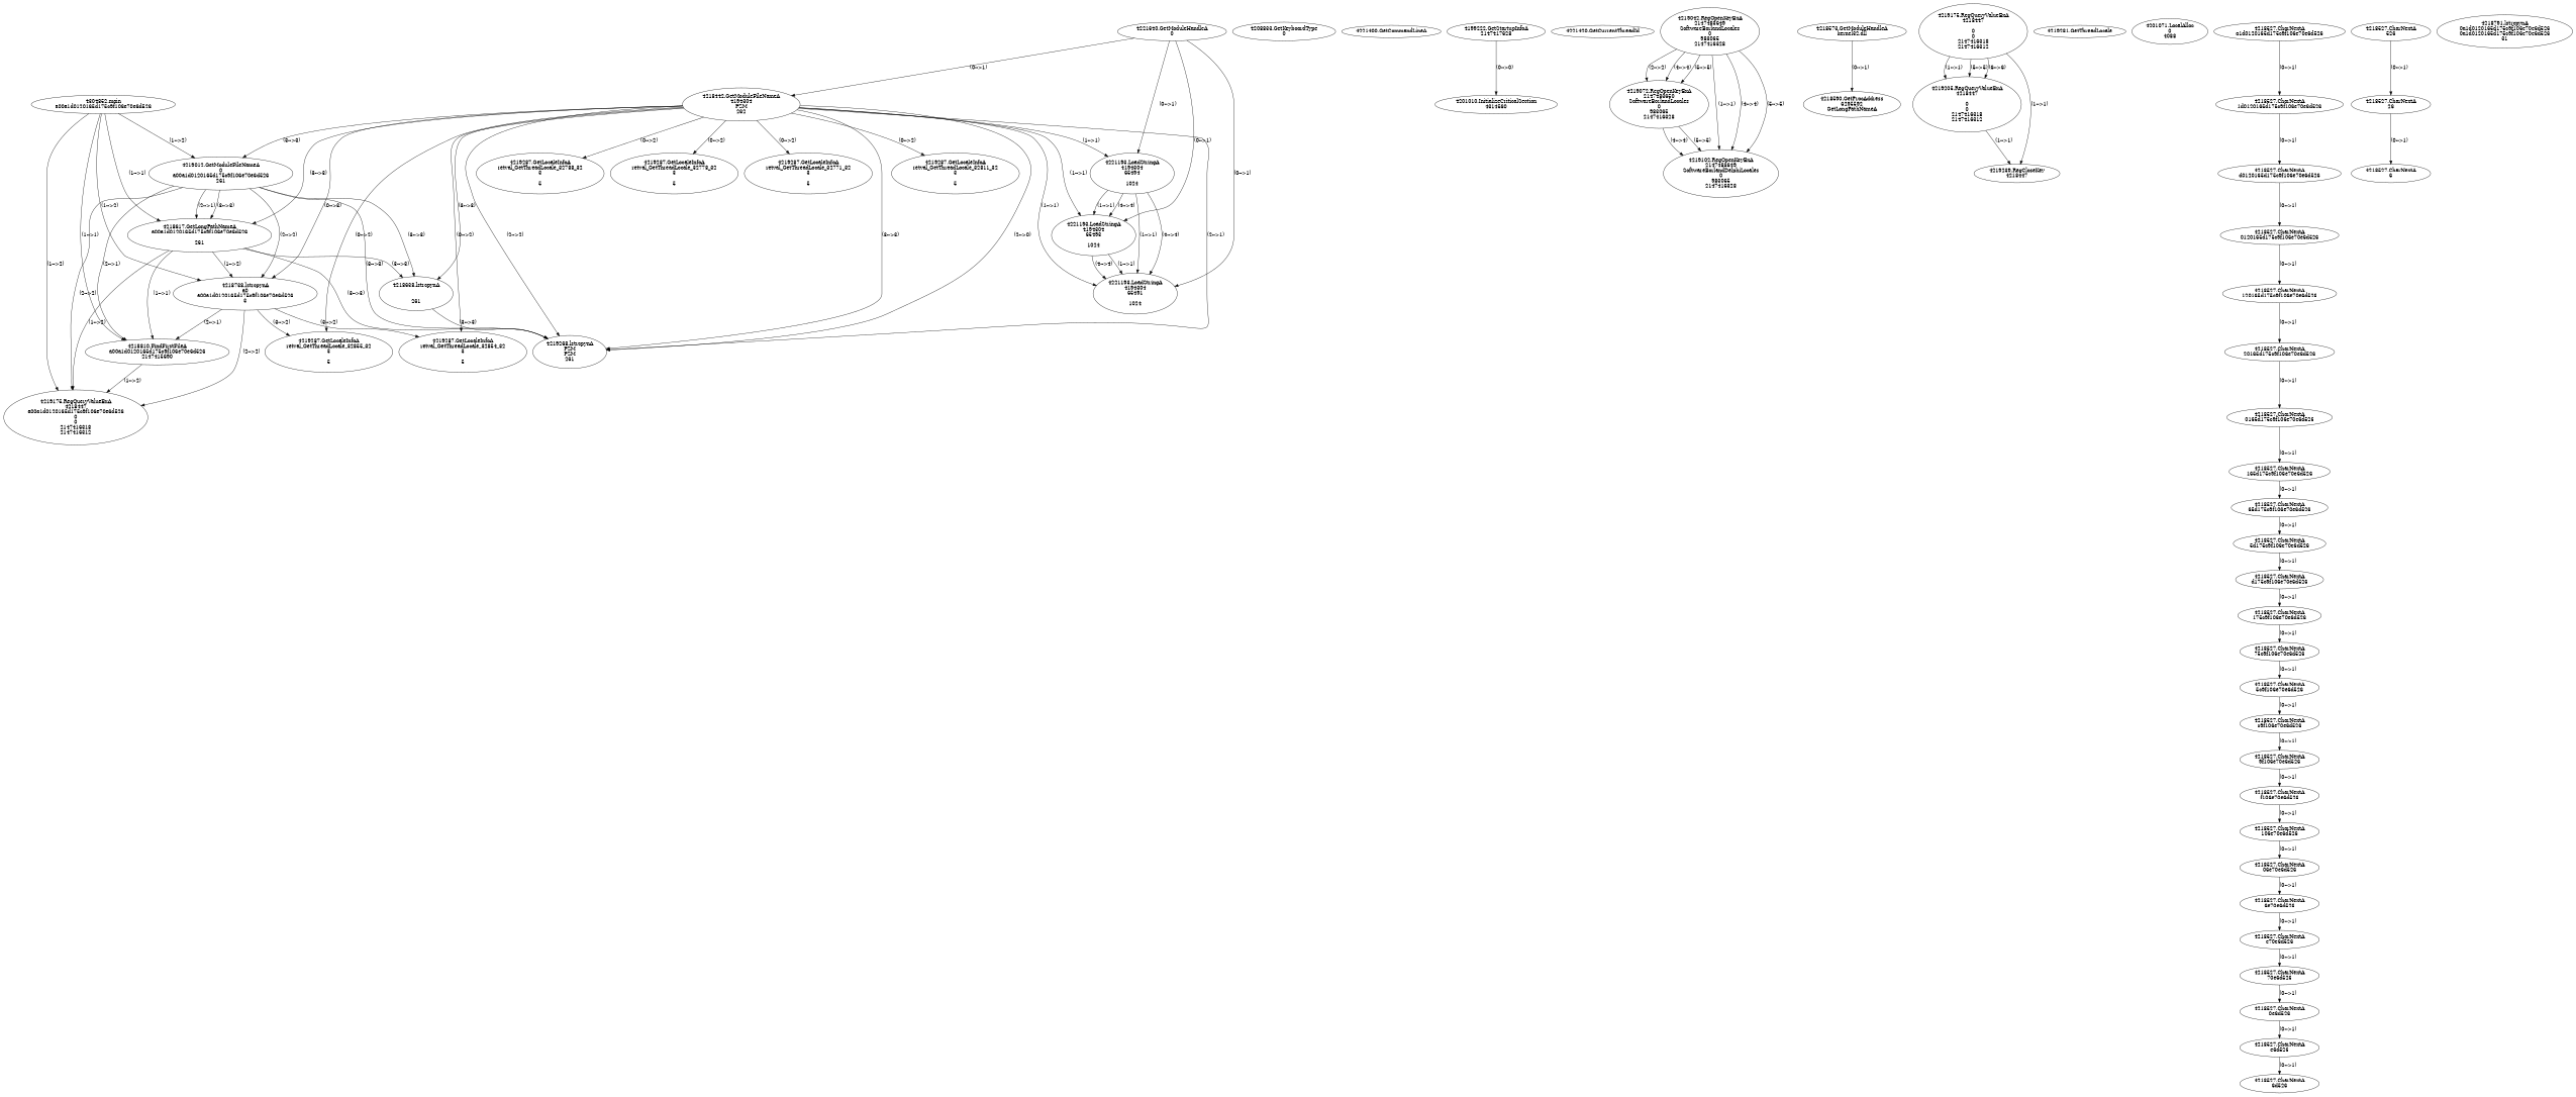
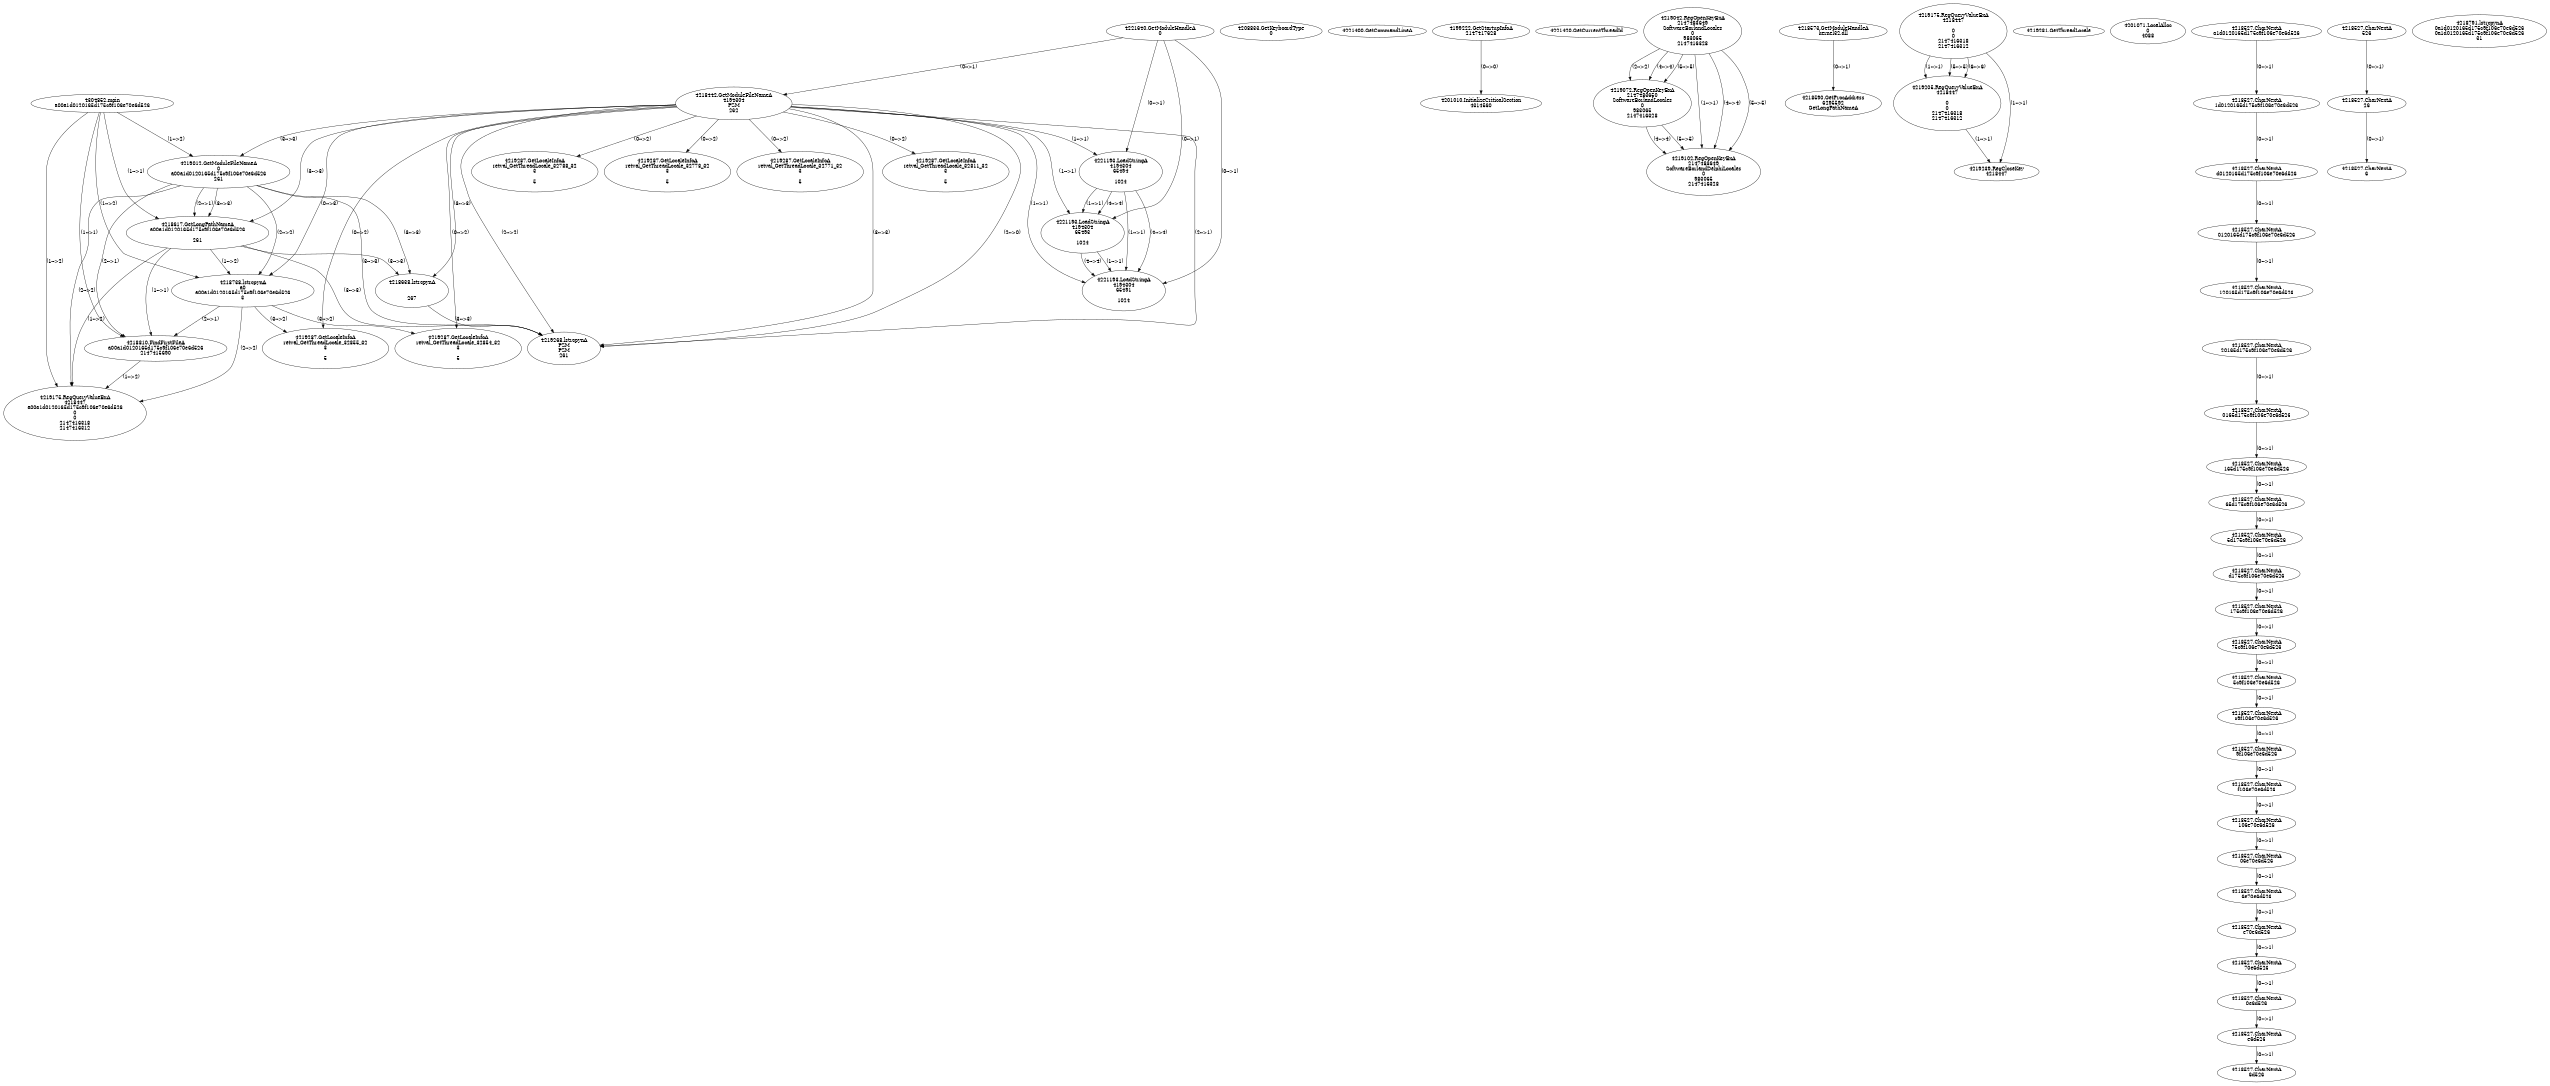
  digraph {
    n1 [label="4304852.main\na00a1d0120165d175c9f106e70e6d526"]
    n2 [label="4219012.GetModuleFileNameA\n0\na00a1d0120165d175c9f106e70e6d526\n261"]
    n3 [label="4218617.GetLongPathNameA\na00a1d0120165d175c9f106e70e6d526\n\n261"]
    n4 [label="4218738.lstrcpynA\na0\na00a1d0120165d175c9f106e70e6d526\n3"]
    n5 [label="4218810.FindFirstFileA\na00a1d0120165d175c9f106e70e6d526\n2147415690"]
    n6 [label="4219175.RegQueryValueExA\n4218447\na00a1d0120165d175c9f106e70e6d526\n0\n0\n2147416318\n2147416312"]
-   n7 [label="4218638.lstrcpynA\n\n\n261"]
+   n7 [label="4218638.lstrcpynA\n\n\n267"]
    n8 [label="4219268.lstrcpynA\nPZM\nPZM\n261"]
    n9 [label="4219287.GetLocaleInfoA\nretval_GetThreadLocale_32854_32\n3\n\n5"]
    n10 [label="4219287.GetLocaleInfoA\nretval_GetThreadLocale_32855_32\n3\n\n5"]
    n11 [label="4221640.GetModuleHandleA\n0"]
    n12 [label="4218442.GetModuleFileNameA\n4194304\nPZM\n262"]
    n13 [label="4221193.LoadStringA\n4194304\n65494\n\n1024"]
    n14 [label="4221193.LoadStringA\n4194304\n65493\n\n1024"]
    n15 [label="4221193.LoadStringA\n4194304\n65491\n\n1024"]
    n16 [label="4219287.GetLocaleInfoA\nretval_GetThreadLocale_32788_32\n3\n\n5"]
    n17 [label="4219287.GetLocaleInfoA\nretval_GetThreadLocale_32778_32\n3\n\n5"]
    n18 [label="4219287.GetLocaleInfoA\nretval_GetThreadLocale_32771_32\n3\n\n5"]
    n19 [label="4219287.GetLocaleInfoA\nretval_GetThreadLocale_32811_32\n3\n\n5"]
    n20 [label="4208833.GetKeyboardType\n0"]
    n21 [label="4221400.GetCommandLineA\n"]
    n22 [label="4199222.GetStartupInfoA\n2147417628"]
    n23 [label="4201010.InitializeCriticalSection\n4314560"]
    n24 [label="4221420.GetCurrentThreadId\n"]
    n25 [label="4219042.RegOpenKeyExA\n2147483649\nSoftware\Borland\Locales\n0\n983065\n2147416328"]
    n26 [label="4219072.RegOpenKeyExA\n2147483650\nSoftware\Borland\Locales\n0\n983065\n2147416328"]
    n27 [label="4219102.RegOpenKeyExA\n2147483649\nSoftware\Borland\Delphi\Locales\n0\n983065\n2147416328"]
    n28 [label="4218573.GetModuleHandleA\nkernel32.dll"]
    n29 [label="4218590.GetProcAddress\n6295592\nGetLongPathNameA"]
    n30 [label="4219175.RegQueryValueExA\n4218447\n\n0\n0\n2147416318\n2147416312"]
    n31 [label="4219205.RegQueryValueExA\n4218447\n\n0\n0\n2147416318\n2147416312"]
    n32 [label="4219239.RegCloseKey\n4218447"]
    n33 [label="4219281.GetThreadLocale\n"]
    n34 [label="4201071.LocalAlloc\n0\n4088"]
    n35 [label="4218527.CharNextA\na1d0120165d175c9f106e70e6d526"]
    n36 [label="4218527.CharNextA\n1d0120165d175c9f106e70e6d526"]
    n37 [label="4218527.CharNextA\nd0120165d175c9f106e70e6d526"]
    n38 [label="4218527.CharNextA\n0120165d175c9f106e70e6d526"]
    n39 [label="4218527.CharNextA\n120165d175c9f106e70e6d526"]
    n40 [label="4218527.CharNextA\n20165d175c9f106e70e6d526"]
    n41 [label="4218527.CharNextA\n0165d175c9f106e70e6d526"]
    n42 [label="4218527.CharNextA\n165d175c9f106e70e6d526"]
    n43 [label="4218527.CharNextA\n65d175c9f106e70e6d526"]
    n44 [label="4218527.CharNextA\n5d175c9f106e70e6d526"]
    n45 [label="4218527.CharNextA\nd175c9f106e70e6d526"]
    n46 [label="4218527.CharNextA\n175c9f106e70e6d526"]
    n47 [label="4218527.CharNextA\n75c9f106e70e6d526"]
    n48 [label="4218527.CharNextA\n5c9f106e70e6d526"]
    n49 [label="4218527.CharNextA\nc9f106e70e6d526"]
    n50 [label="4218527.CharNextA\n9f106e70e6d526"]
    n51 [label="4218527.CharNextA\nf106e70e6d526"]
    n52 [label="4218527.CharNextA\n106e70e6d526"]
    n53 [label="4218527.CharNextA\n06e70e6d526"]
    n54 [label="4218527.CharNextA\n6e70e6d526"]
    n55 [label="4218527.CharNextA\ne70e6d526"]
    n56 [label="4218527.CharNextA\n70e6d526"]
    n57 [label="4218527.CharNextA\n0e6d526"]
    n58 [label="4218527.CharNextA\ne6d526"]
    n59 [label="4218527.CharNextA\n6d526"]
    n60 [label="4218527.CharNextA\n526"]
    n61 [label="4218527.CharNextA\n26"]
    n62 [label="4218527.CharNextA\n6"]
    n63 [label="4218791.lstrcpynA\n0a1d0120165d175c9f106e70e6d526\n0a1d0120165d175c9f106e70e6d526\n31"]
    n1 -> n2 [label="(1-->2)"]
    n1 -> n3 [label="(1-->1)"]
    n1 -> n4 [label="(1-->2)"]
    n1 -> n5 [label="(1-->1)"]
    n1 -> n6 [label="(1-->2)"]
    n2 -> n3 [label="(2-->1)"]
    n2 -> n3 [label="(3-->3)"]
    n2 -> n4 [label="(2-->2)"]
    n2 -> n5 [label="(2-->1)"]
    n2 -> n6 [label="(2-->2)"]
    n2 -> n7 [label="(3-->3)"]
    n2 -> n8 [label="(3-->3)"]
    n3 -> n4 [label="(1-->2)"]
    n3 -> n5 [label="(1-->1)"]
    n3 -> n6 [label="(1-->2)"]
    n3 -> n7 [label="(3-->3)"]
    n3 -> n8 [label="(3-->3)"]
    n4 -> n5 [label="(2-->1)"]
    n4 -> n6 [label="(2-->2)"]
    n4 -> n9 [label="(3-->2)"]
    n4 -> n10 [label="(3-->2)"]
    n5 -> n6 [label="(1-->2)"]
    n7 -> n8 [label="(3-->3)"]
    n11 -> n12 [label="(0-->1)"]
    n11 -> n13 [label="(0-->1)"]
    n11 -> n14 [label="(0-->1)"]
    n11 -> n15 [label="(0-->1)"]
    n12 -> n2 [label="(3-->3)"]
    n12 -> n3 [label="(3-->3)"]
    n12 -> n4 [label="(0-->3)"]
    n12 -> n7 [label="(3-->3)"]
    n12 -> n8 [label="(2-->1)"]
    n12 -> n8 [label="(2-->2)"]
    n12 -> n8 [label="(3-->3)"]
    n12 -> n8 [label="(2-->0)"]
    n12 -> n9 [label="(0-->2)"]
    n12 -> n10 [label="(0-->2)"]
    n12 -> n13 [label="(1-->1)"]
    n12 -> n14 [label="(1-->1)"]
    n12 -> n15 [label="(1-->1)"]
    n12 -> n16 [label="(0-->2)"]
    n12 -> n17 [label="(0-->2)"]
    n12 -> n18 [label="(0-->2)"]
    n12 -> n19 [label="(0-->2)"]
    n13 -> n14 [label="(1-->1)"]
    n13 -> n14 [label="(4-->4)"]
    n13 -> n15 [label="(1-->1)"]
    n13 -> n15 [label="(4-->4)"]
    n14 -> n15 [label="(1-->1)"]
    n14 -> n15 [label="(4-->4)"]
    n22 -> n23 [label="(0-->0)"]
    n25 -> n26 [label="(2-->2)"]
    n25 -> n26 [label="(4-->4)"]
    n25 -> n26 [label="(5-->5)"]
    n25 -> n27 [label="(1-->1)"]
    n25 -> n27 [label="(4-->4)"]
    n25 -> n27 [label="(5-->5)"]
    n26 -> n27 [label="(4-->4)"]
    n26 -> n27 [label="(5-->5)"]
    n28 -> n29 [label="(0-->1)"]
    n30 -> n31 [label="(1-->1)"]
    n30 -> n31 [label="(5-->5)"]
    n30 -> n31 [label="(6-->6)"]
    n30 -> n32 [label="(1-->1)"]
    n31 -> n32 [label="(1-->1)"]
    n35 -> n36 [label="(0-->1)"]
    n36 -> n37 [label="(0-->1)"]
    n37 -> n38 [label="(0-->1)"]
    n38 -> n39 [label="(0-->1)"]
-   n39 -> n40 [label="(0-->1)"]
    n40 -> n41 [label="(0-->1)"]
    n41 -> n42 [label="(0-->1)"]
    n42 -> n43 [label="(0-->1)"]
    n43 -> n44 [label="(0-->1)"]
    n44 -> n45 [label="(0-->1)"]
    n45 -> n46 [label="(0-->1)"]
    n46 -> n47 [label="(0-->1)"]
    n47 -> n48 [label="(0-->1)"]
    n48 -> n49 [label="(0-->1)"]
    n49 -> n50 [label="(0-->1)"]
    n50 -> n51 [label="(0-->1)"]
    n51 -> n52 [label="(0-->1)"]
    n52 -> n53 [label="(0-->1)"]
    n53 -> n54 [label="(0-->1)"]
    n54 -> n55 [label="(0-->1)"]
    n55 -> n56 [label="(0-->1)"]
    n56 -> n57 [label="(0-->1)"]
    n57 -> n58 [label="(0-->1)"]
    n58 -> n59 [label="(0-->1)"]
    n60 -> n61 [label="(0-->1)"]
    n61 -> n62 [label="(0-->1)"]
  }
